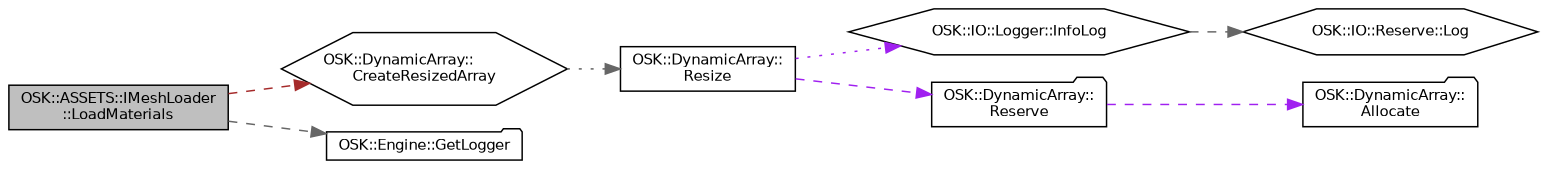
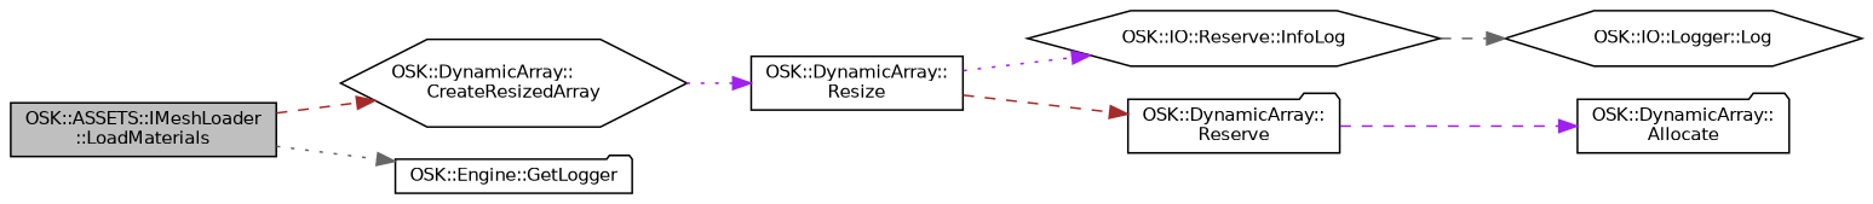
  digraph {
    rankdir=LR
    node [color=black fillcolor=white fontname=Helvetica fontsize=10 shape=hexagon style=filled]
    edge [color=purple fontname=Helvetica fontsize=10 labelfontname=Helvetica labelfontsize=10 style=dashed]
    n1 [fillcolor=grey75 fontcolor=black height=0.2 label="OSK::ASSETS::IMeshLoader\l::LoadMaterials" shape=box width=0.4]
    n2 [height=0.2 label="OSK::DynamicArray::\lCreateResizedArray" width=0.4]
    n3 [height=0.2 label="OSK::Engine::GetLogger" shape=folder width=0.4]
    n4 [height=0.2 label="OSK::DynamicArray::\lResize" shape=box width=0.4]
-   n5 [height=0.2 label="OSK::IO::Logger::InfoLog" width=0.4]
-   n6 [height=0.2 label="OSK::IO::Reserve::Log" width=0.4]
+   n5 [height=0.2 label="OSK::IO::Reserve::InfoLog" width=0.4]
+   n6 [height=0.2 label="OSK::IO::Logger::Log" width=0.4]
    n7 [height=0.2 label="OSK::DynamicArray::\lReserve" shape=folder width=0.4]
    n8 [height=0.2 label="OSK::DynamicArray::\lAllocate" shape=folder width=0.4]
    n1 -> n2 [color=brown]
-   n1 -> n3 [color=gray40]
-   n2 -> n4 [color=gray40 style=dotted]
+   n1 -> n3 [color=gray40 style=dotted]
+   n2 -> n4 [style=dotted]
    n4 -> n5 [style=dotted]
-   n4 -> n7
+   n4 -> n7 [color=brown]
    n5 -> n6 [color=gray40]
    n7 -> n8
  }
